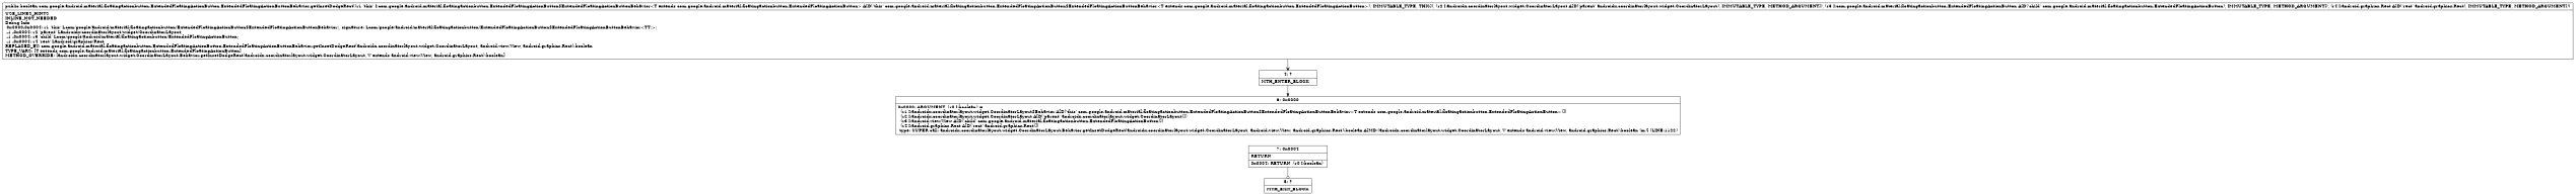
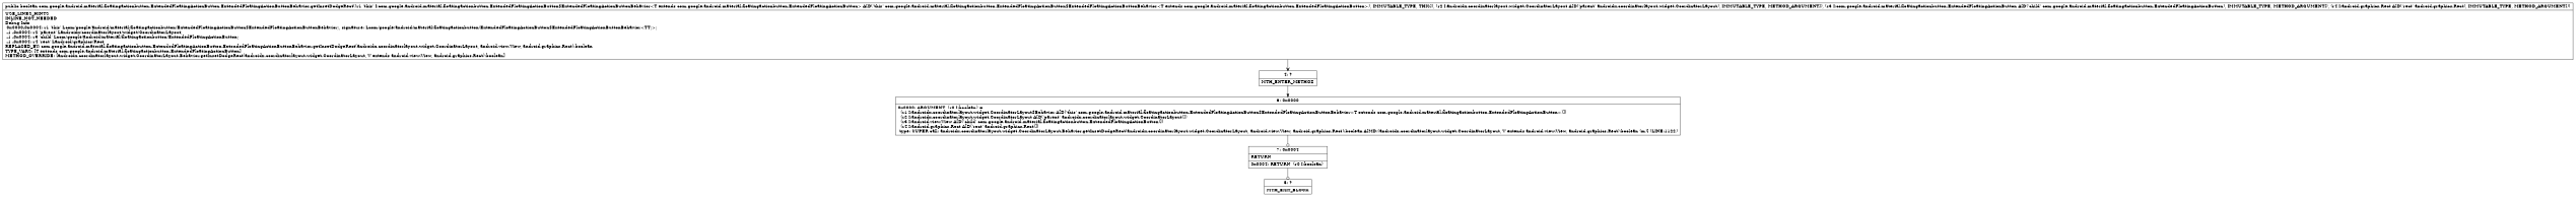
  digraph {
    node [shape=record]
    edge [arrowhead=odot]
-   n1 [label="{4\:\ ?|MTH_ENTER_BLOCK\l}"]
+   n1 [label="{4\:\ ?|MTH_ENTER_METHOD\l}"]
    n2 [label="{6\:\ 0x0000|0x0000: ARGUMENT  (r0 I:boolean) = \l  (r1 I:androidx.coordinatorlayout.widget.CoordinatorLayout$Behavior A[D('this' com.google.android.material.floatingactionbutton.ExtendedFloatingActionButton$ExtendedFloatingActionButtonBehavior\<T extends com.google.android.material.floatingactionbutton.ExtendedFloatingActionButton\>)])\l  (r2 I:androidx.coordinatorlayout.widget.CoordinatorLayout A[D('parent' androidx.coordinatorlayout.widget.CoordinatorLayout)])\l  (r3 I:android.view.View A[D('child' com.google.android.material.floatingactionbutton.ExtendedFloatingActionButton)])\l  (r4 I:android.graphics.Rect A[D('rect' android.graphics.Rect)])\l type: SUPER call: androidx.coordinatorlayout.widget.CoordinatorLayout.Behavior.getInsetDodgeRect(androidx.coordinatorlayout.widget.CoordinatorLayout, android.view.View, android.graphics.Rect):boolean A[MD:(androidx.coordinatorlayout.widget.CoordinatorLayout, V extends android.view.View, android.graphics.Rect):boolean (m)] (LINE:1122)\l}"]
    n3 [label="{7\:\ 0x0004|RETURN\l|0x0004: RETURN  (r0 I:boolean) \l}"]
    n4 [label="{5\:\ ?|MTH_EXIT_BLOCK\l}"]
    n5 [label="{public boolean com.google.android.material.floatingactionbutton.ExtendedFloatingActionButton.ExtendedFloatingActionButtonBehavior.getInsetDodgeRect((r1 'this' I:com.google.android.material.floatingactionbutton.ExtendedFloatingActionButton$ExtendedFloatingActionButtonBehavior\<T extends com.google.android.material.floatingactionbutton.ExtendedFloatingActionButton\> A[D('this' com.google.android.material.floatingactionbutton.ExtendedFloatingActionButton$ExtendedFloatingActionButtonBehavior\<T extends com.google.android.material.floatingactionbutton.ExtendedFloatingActionButton\>), IMMUTABLE_TYPE, THIS]), (r2 I:androidx.coordinatorlayout.widget.CoordinatorLayout A[D('parent' androidx.coordinatorlayout.widget.CoordinatorLayout), IMMUTABLE_TYPE, METHOD_ARGUMENT]), (r3 I:com.google.android.material.floatingactionbutton.ExtendedFloatingActionButton A[D('child' com.google.android.material.floatingactionbutton.ExtendedFloatingActionButton), IMMUTABLE_TYPE, METHOD_ARGUMENT]), (r4 I:android.graphics.Rect A[D('rect' android.graphics.Rect), IMMUTABLE_TYPE, METHOD_ARGUMENT]))  | USE_LINES_HINTS\lINLINE_NOT_NEEDED\lDebug Info:\l  0x0000\-0x0004: r1 'this' Lcom\/google\/android\/material\/floatingactionbutton\/ExtendedFloatingActionButton$ExtendedFloatingActionButtonBehavior;, signature: Lcom\/google\/android\/material\/floatingactionbutton\/ExtendedFloatingActionButton$ExtendedFloatingActionButtonBehavior\<TT;\>;\l  \-1 \-0x0004: r2 'parent' Landroidx\/coordinatorlayout\/widget\/CoordinatorLayout;\l  \-1 \-0x0004: r3 'child' Lcom\/google\/android\/material\/floatingactionbutton\/ExtendedFloatingActionButton;\l  \-1 \-0x0004: r4 'rect' Landroid\/graphics\/Rect;\lREPLACED_BY: com.google.android.material.floatingactionbutton.ExtendedFloatingActionButton.ExtendedFloatingActionButtonBehavior.getInsetDodgeRect(androidx.coordinatorlayout.widget.CoordinatorLayout, android.view.View, android.graphics.Rect):boolean\lTYPE_VARS: [T extends com.google.android.material.floatingactionbutton.ExtendedFloatingActionButton]\lMETHOD_OVERRIDE: [androidx.coordinatorlayout.widget.CoordinatorLayout.Behavior.getInsetDodgeRect(androidx.coordinatorlayout.widget.CoordinatorLayout, V extends android.view.View, android.graphics.Rect):boolean]\l}"]
    n1 -> n2 [arrowhead=normal]
+   n2 -> n3
    n3 -> n4
    n5 -> n1 [arrowhead=vee]
  }
